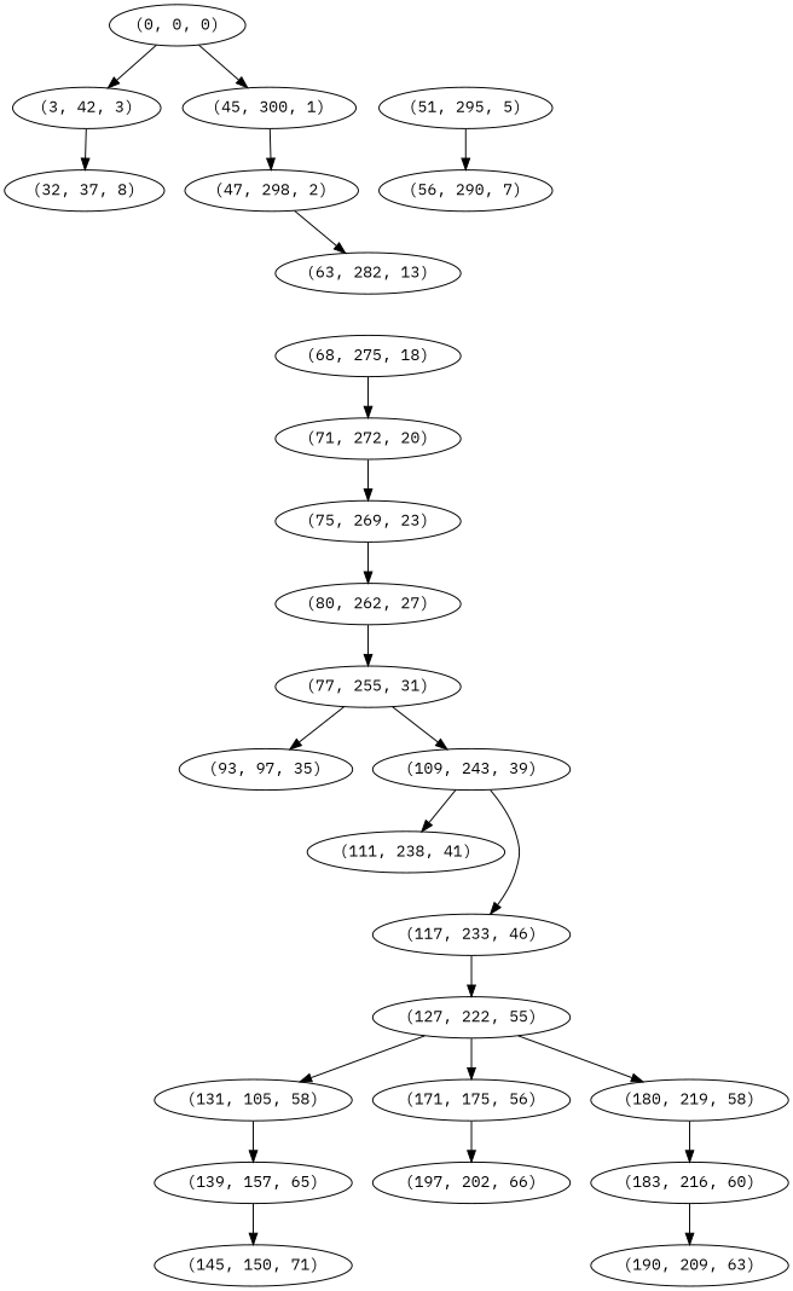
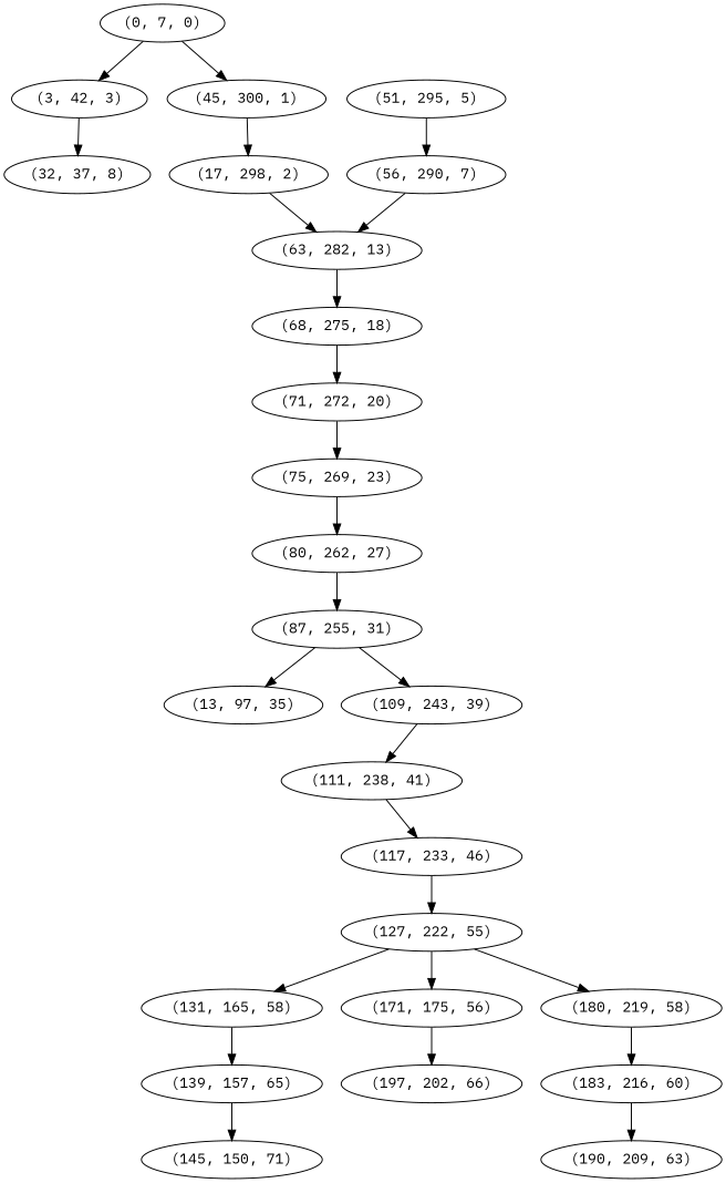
  digraph {
    fontname="IBM Plex Mono"
    node [fontname="IBM Plex Mono"]
    edge [fontname="IBM Plex Mono"]
-   "(0, 0, 0)"
+   "(0, 0, 0)" [label="(0, 7, 0)"]
    "(3, 42, 3)"
    "(45, 300, 1)"
    "(32, 37, 8)"
-   "(47, 298, 2)"
+   "(47, 298, 2)" [label="(17, 298, 2)"]
    "(63, 282, 13)"
    "(51, 295, 5)"
    "(56, 290, 7)"
    "(68, 275, 18)"
    "(71, 272, 20)"
    "(75, 269, 23)"
    "(80, 262, 27)"
-   "(87, 255, 31)" [label="(77, 255, 31)"]
-   "(93, 97, 35)"
+   "(87, 255, 31)"
+   "(93, 97, 35)" [label="(13, 97, 35)"]
    "(109, 243, 39)"
    "(111, 238, 41)"
    "(117, 233, 46)"
    "(127, 222, 55)"
-   "(131, 165, 58)" [label="(131, 105, 58)"]
+   "(131, 165, 58)"
    "(171, 175, 56)"
    "(180, 219, 58)"
    "(139, 157, 65)"
    "(197, 202, 66)"
    "(183, 216, 60)"
    "(145, 150, 71)"
    "(190, 209, 63)"
    "(0, 0, 0)" -> "(3, 42, 3)"
    "(0, 0, 0)" -> "(45, 300, 1)"
    "(3, 42, 3)" -> "(32, 37, 8)"
    "(45, 300, 1)" -> "(47, 298, 2)"
    "(47, 298, 2)" -> "(63, 282, 13)"
+   "(63, 282, 13)" -> "(68, 275, 18)"
    "(51, 295, 5)" -> "(56, 290, 7)"
+   "(56, 290, 7)" -> "(63, 282, 13)"
    "(68, 275, 18)" -> "(71, 272, 20)"
    "(71, 272, 20)" -> "(75, 269, 23)"
    "(75, 269, 23)" -> "(80, 262, 27)"
    "(80, 262, 27)" -> "(87, 255, 31)"
    "(87, 255, 31)" -> "(93, 97, 35)"
    "(87, 255, 31)" -> "(109, 243, 39)"
    "(109, 243, 39)" -> "(111, 238, 41)"
-   "(109, 243, 39)" -> "(117, 233, 46)"
+   "(111, 238, 41)" -> "(117, 233, 46)"
    "(117, 233, 46)" -> "(127, 222, 55)"
    "(127, 222, 55)" -> "(131, 165, 58)"
    "(127, 222, 55)" -> "(171, 175, 56)"
    "(127, 222, 55)" -> "(180, 219, 58)"
    "(131, 165, 58)" -> "(139, 157, 65)"
    "(171, 175, 56)" -> "(197, 202, 66)"
    "(180, 219, 58)" -> "(183, 216, 60)"
    "(139, 157, 65)" -> "(145, 150, 71)"
    "(183, 216, 60)" -> "(190, 209, 63)"
  }
